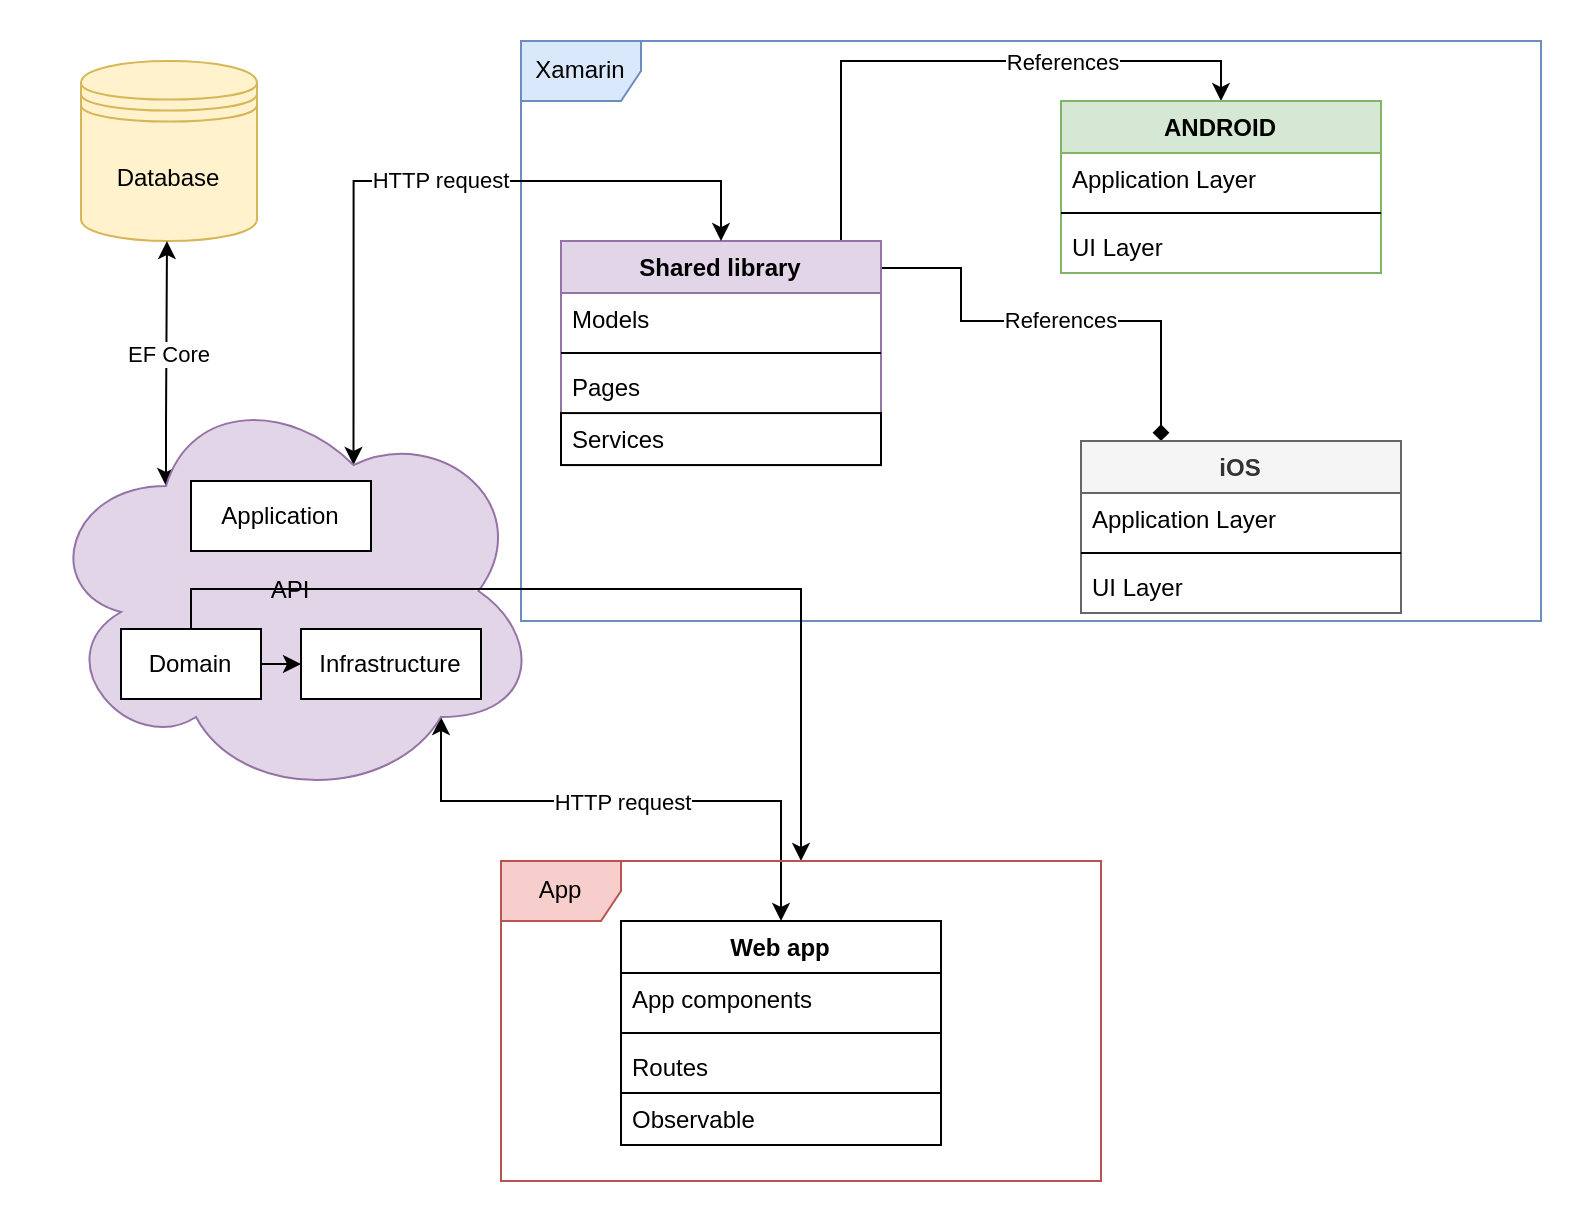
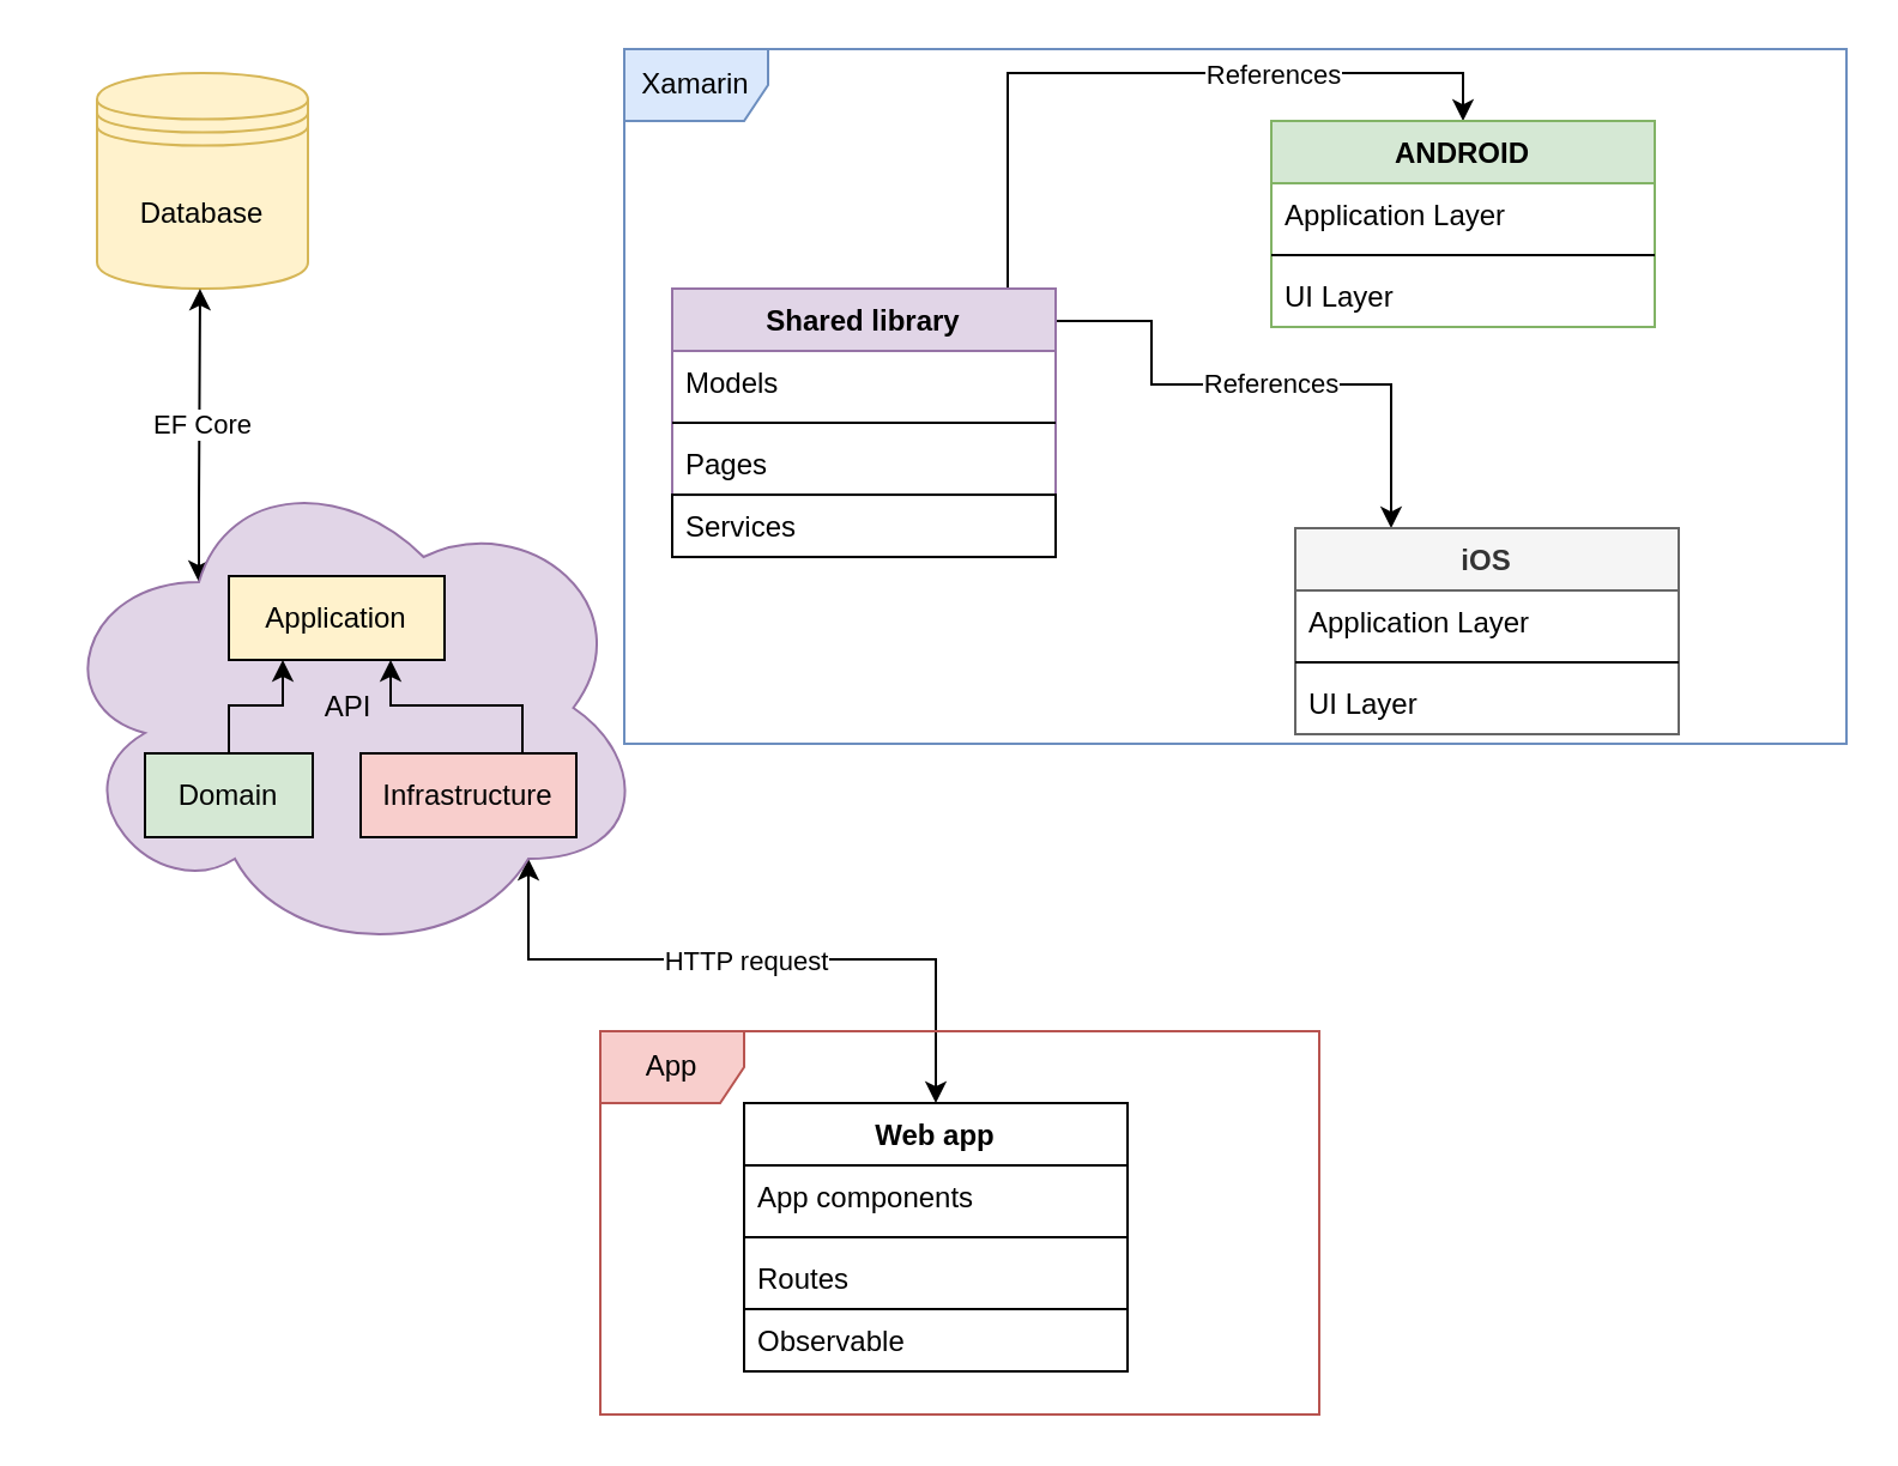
  <mxCell id="0" />
  <mxCell id="1" parent="0" />
  <mxCell id="2" value="Xamarin" style="shape=umlFrame;whiteSpace=wrap;html=1;strokeColor=#6c8ebf;fillColor=#dae8fc;" parent="1" vertex="1"><mxGeometry x="260" y="20" width="510" height="290" as="geometry" /></mxCell>
  <mxCell id="3" value="" style="edgeStyle=orthogonalEdgeStyle;rounded=0;orthogonalLoop=1;jettySize=auto;html=1;entryX=0.5;entryY=0;entryDx=0;entryDy=0;" parent="1" target="16" edge="1"><mxGeometry relative="1" as="geometry"><mxPoint x="420" y="120" as="sourcePoint" /><Array as="points"><mxPoint x="420" y="120" /><mxPoint x="420" y="30" /><mxPoint x="610" y="30" /></Array></mxGeometry></mxCell>
  <mxCell id="4" value="References" style="edgeLabel;html=1;align=center;verticalAlign=middle;resizable=0;points=[];" parent="3" vertex="1" connectable="0"><mxGeometry x="0.522" y="-1" relative="1" as="geometry"><mxPoint x="-28" y="-1" as="offset" /></mxGeometry></mxCell>
- <mxCell id="5" style="edgeStyle=orthogonalEdgeStyle;rounded=0;orthogonalLoop=1;jettySize=auto;html=1;exitX=1.002;exitY=0.12;exitDx=0;exitDy=0;entryX=0.25;entryY=0;entryDx=0;entryDy=0;exitPerimeter=0;endArrow=diamond;" parent="1" source="7" target="20" edge="1"><mxGeometry relative="1" as="geometry"><Array as="points"><mxPoint x="480" y="134" /><mxPoint x="480" y="160" /><mxPoint x="580" y="160" /></Array></mxGeometry></mxCell>
+ <mxCell id="5" style="edgeStyle=orthogonalEdgeStyle;rounded=0;orthogonalLoop=1;jettySize=auto;html=1;exitX=1.002;exitY=0.12;exitDx=0;exitDy=0;entryX=0.25;entryY=0;entryDx=0;entryDy=0;exitPerimeter=0;" parent="1" source="7" target="20" edge="1"><mxGeometry relative="1" as="geometry"><Array as="points"><mxPoint x="480" y="134" /><mxPoint x="480" y="160" /><mxPoint x="580" y="160" /></Array></mxGeometry></mxCell>
  <mxCell id="6" value="References" style="edgeLabel;html=1;align=center;verticalAlign=middle;resizable=0;points=[];" parent="5" vertex="1" connectable="0"><mxGeometry x="0.18" y="-2" relative="1" as="geometry"><mxPoint x="-17" y="-3" as="offset" /></mxGeometry></mxCell>
  <mxCell id="7" value="Shared library" style="swimlane;fontStyle=1;align=center;verticalAlign=top;childLayout=stackLayout;horizontal=1;startSize=26;horizontalStack=0;resizeParent=1;resizeParentMax=0;resizeLast=0;collapsible=1;marginBottom=0;fillColor=#e1d5e7;strokeColor=#9673a6;" parent="1" vertex="1"><mxGeometry x="280" y="120.04" width="160" height="112" as="geometry" /></mxCell>
  <mxCell id="8" value="Models" style="text;strokeColor=none;fillColor=none;align=left;verticalAlign=top;spacingLeft=4;spacingRight=4;overflow=hidden;rotatable=0;points=[[0,0.5],[1,0.5]];portConstraint=eastwest;" parent="7" vertex="1"><mxGeometry y="26" width="160" height="26" as="geometry" /></mxCell>
  <mxCell id="9" value="" style="line;strokeWidth=1;fillColor=none;align=left;verticalAlign=middle;spacingTop=-1;spacingLeft=3;spacingRight=3;rotatable=0;labelPosition=right;points=[];portConstraint=eastwest;" parent="7" vertex="1"><mxGeometry y="52" width="160" height="8" as="geometry" /></mxCell>
  <mxCell id="10" value="Pages" style="text;strokeColor=none;fillColor=none;align=left;verticalAlign=top;spacingLeft=4;spacingRight=4;overflow=hidden;rotatable=0;points=[[0,0.5],[1,0.5]];portConstraint=eastwest;" parent="7" vertex="1"><mxGeometry y="60" width="160" height="26" as="geometry" /></mxCell>
  <mxCell id="11" value="Services&#10;" style="text;strokeColor=default;fillColor=none;align=left;verticalAlign=top;spacingLeft=4;spacingRight=4;overflow=hidden;rotatable=0;points=[[0,0.5],[1,0.5]];portConstraint=eastwest;" parent="7" vertex="1"><mxGeometry y="86" width="160" height="26" as="geometry" /></mxCell>
- <mxCell id="12" style="edgeStyle=orthogonalEdgeStyle;rounded=0;orthogonalLoop=1;jettySize=auto;html=1;exitX=0.625;exitY=0.2;exitDx=0;exitDy=0;exitPerimeter=0;entryX=0.5;entryY=0;entryDx=0;entryDy=0;endArrow=classic;startArrow=classic;" parent="1" source="34" target="7" edge="1"><mxGeometry relative="1" as="geometry"><mxPoint x="206.25" y="222" as="sourcePoint" /><Array as="points"><mxPoint x="176" y="90" /><mxPoint x="360" y="90" /></Array></mxGeometry></mxCell>
- <mxCell id="13" value="HTTP request" style="edgeLabel;html=1;align=center;verticalAlign=middle;resizable=0;points=[];" parent="12" vertex="1" connectable="0"><mxGeometry x="0.277" y="-1" relative="1" as="geometry"><mxPoint x="-42" y="-2" as="offset" /></mxGeometry></mxCell>
  <mxCell id="14" style="edgeStyle=orthogonalEdgeStyle;rounded=0;orthogonalLoop=1;jettySize=auto;html=1;entryX=0.5;entryY=0;entryDx=0;entryDy=0;endArrow=classic;startArrow=classic;exitX=0.8;exitY=0.8;exitDx=0;exitDy=0;exitPerimeter=0;" parent="1" source="34" target="24" edge="1"><mxGeometry relative="1" as="geometry"><mxPoint x="260" y="290" as="sourcePoint" /><Array as="points"><mxPoint x="220" y="400" /><mxPoint x="390" y="400" /></Array></mxGeometry></mxCell>
  <mxCell id="15" value="HTTP request" style="edgeLabel;html=1;align=center;verticalAlign=middle;resizable=0;points=[];" parent="14" vertex="1" connectable="0"><mxGeometry x="-0.163" y="-2" relative="1" as="geometry"><mxPoint x="18" y="-2" as="offset" /></mxGeometry></mxCell>
  <mxCell id="16" value="ANDROID" style="swimlane;fontStyle=1;align=center;verticalAlign=top;childLayout=stackLayout;horizontal=1;startSize=26;horizontalStack=0;resizeParent=1;resizeParentMax=0;resizeLast=0;collapsible=1;marginBottom=0;strokeColor=#82b366;fillColor=#d5e8d4;" parent="1" vertex="1"><mxGeometry x="530" y="50.04" width="160" height="86" as="geometry" /></mxCell>
  <mxCell id="17" value="Application Layer" style="text;strokeColor=none;fillColor=none;align=left;verticalAlign=top;spacingLeft=4;spacingRight=4;overflow=hidden;rotatable=0;points=[[0,0.5],[1,0.5]];portConstraint=eastwest;" parent="16" vertex="1"><mxGeometry y="26" width="160" height="26" as="geometry" /></mxCell>
  <mxCell id="18" value="" style="line;strokeWidth=1;fillColor=none;align=left;verticalAlign=middle;spacingTop=-1;spacingLeft=3;spacingRight=3;rotatable=0;labelPosition=right;points=[];portConstraint=eastwest;" parent="16" vertex="1"><mxGeometry y="52" width="160" height="8" as="geometry" /></mxCell>
  <mxCell id="19" value="UI Layer" style="text;strokeColor=none;fillColor=none;align=left;verticalAlign=top;spacingLeft=4;spacingRight=4;overflow=hidden;rotatable=0;points=[[0,0.5],[1,0.5]];portConstraint=eastwest;" parent="16" vertex="1"><mxGeometry y="60" width="160" height="26" as="geometry" /></mxCell>
  <mxCell id="20" value="iOS" style="swimlane;fontStyle=1;align=center;verticalAlign=top;childLayout=stackLayout;horizontal=1;startSize=26;horizontalStack=0;resizeParent=1;resizeParentMax=0;resizeLast=0;collapsible=1;marginBottom=0;strokeColor=#666666;fillColor=#f5f5f5;fontColor=#333333;" parent="1" vertex="1"><mxGeometry x="540" y="220.04" width="160" height="86" as="geometry" /></mxCell>
  <mxCell id="21" value="Application Layer" style="text;strokeColor=none;fillColor=none;align=left;verticalAlign=top;spacingLeft=4;spacingRight=4;overflow=hidden;rotatable=0;points=[[0,0.5],[1,0.5]];portConstraint=eastwest;" parent="20" vertex="1"><mxGeometry y="26" width="160" height="26" as="geometry" /></mxCell>
  <mxCell id="22" value="" style="line;strokeWidth=1;fillColor=none;align=left;verticalAlign=middle;spacingTop=-1;spacingLeft=3;spacingRight=3;rotatable=0;labelPosition=right;points=[];portConstraint=eastwest;" parent="20" vertex="1"><mxGeometry y="52" width="160" height="8" as="geometry" /></mxCell>
  <mxCell id="23" value="UI Layer" style="text;strokeColor=none;fillColor=none;align=left;verticalAlign=top;spacingLeft=4;spacingRight=4;overflow=hidden;rotatable=0;points=[[0,0.5],[1,0.5]];portConstraint=eastwest;" parent="20" vertex="1"><mxGeometry y="60" width="160" height="26" as="geometry" /></mxCell>
  <mxCell id="24" value="Web app" style="swimlane;fontStyle=1;align=center;verticalAlign=top;childLayout=stackLayout;horizontal=1;startSize=26;horizontalStack=0;resizeParent=1;resizeParentMax=0;resizeLast=0;collapsible=1;marginBottom=0;strokeColor=default;" parent="1" vertex="1"><mxGeometry x="310" y="460" width="160" height="112" as="geometry" /></mxCell>
  <mxCell id="25" value="App components" style="text;strokeColor=none;fillColor=none;align=left;verticalAlign=top;spacingLeft=4;spacingRight=4;overflow=hidden;rotatable=0;points=[[0,0.5],[1,0.5]];portConstraint=eastwest;" parent="24" vertex="1"><mxGeometry y="26" width="160" height="26" as="geometry" /></mxCell>
  <mxCell id="26" value="" style="line;strokeWidth=1;fillColor=none;align=left;verticalAlign=middle;spacingTop=-1;spacingLeft=3;spacingRight=3;rotatable=0;labelPosition=right;points=[];portConstraint=eastwest;" parent="24" vertex="1"><mxGeometry y="52" width="160" height="8" as="geometry" /></mxCell>
  <mxCell id="27" value="Routes" style="text;strokeColor=none;fillColor=none;align=left;verticalAlign=top;spacingLeft=4;spacingRight=4;overflow=hidden;rotatable=0;points=[[0,0.5],[1,0.5]];portConstraint=eastwest;" parent="24" vertex="1"><mxGeometry y="60" width="160" height="26" as="geometry" /></mxCell>
  <mxCell id="28" value="Observable" style="text;strokeColor=default;fillColor=none;align=left;verticalAlign=top;spacingLeft=4;spacingRight=4;overflow=hidden;rotatable=0;points=[[0,0.5],[1,0.5]];portConstraint=eastwest;" parent="24" vertex="1"><mxGeometry y="86" width="160" height="26" as="geometry" /></mxCell>
  <mxCell id="29" value="Database" style="shape=datastore;whiteSpace=wrap;html=1;strokeColor=#d6b656;fillColor=#fff2cc;" parent="1" vertex="1"><mxGeometry x="40" y="30.04" width="88" height="90" as="geometry" /></mxCell>
  <mxCell id="30" style="endArrow=classic;startArrow=classic;edgeStyle=orthogonalEdgeStyle;rounded=0;orthogonalLoop=1;jettySize=auto;html=1;exitX=0.25;exitY=0.25;exitDx=0;exitDy=0;exitPerimeter=0;entryX=0.5;entryY=1;entryDx=0;entryDy=0;" parent="1" source="34" edge="1"><mxGeometry relative="1" as="geometry"><mxPoint x="81.5" y="242.5" as="sourcePoint" /><mxPoint x="83" y="120.04" as="targetPoint" /><Array as="points"><mxPoint x="83" y="211" /><mxPoint x="83" y="211" /></Array></mxGeometry></mxCell>
  <mxCell id="31" value="EF Core" style="edgeLabel;html=1;align=center;verticalAlign=middle;resizable=0;points=[];" parent="30" vertex="1" connectable="0"><mxGeometry x="-0.186" y="4" relative="1" as="geometry"><mxPoint x="5" y="-16" as="offset" /></mxGeometry></mxCell>
  <mxCell id="32" value="" style="group" parent="1" vertex="1" connectable="0"><mxGeometry x="20" y="190" width="250" height="210" as="geometry" /></mxCell>
  <mxCell id="33" value="" style="group" parent="32" vertex="1" connectable="0"><mxGeometry width="250" height="210" as="geometry" /></mxCell>
  <mxCell id="34" value="API" style="ellipse;shape=cloud;whiteSpace=wrap;html=1;strokeColor=#9673a6;fillColor=#e1d5e7;" parent="33" vertex="1"><mxGeometry width="250" height="210" as="geometry" /></mxCell>
  <mxCell id="35" value="" style="group" parent="33" vertex="1" connectable="0"><mxGeometry x="40" y="50" width="180" height="109" as="geometry" /></mxCell>
- <mxCell id="36" value="Application" style="rounded=0;whiteSpace=wrap;html=1;strokeColor=default;" parent="35" vertex="1"><mxGeometry x="35" width="90" height="35" as="geometry" /></mxCell>
- <mxCell id="37" style="edgeStyle=orthogonalEdgeStyle;rounded=0;orthogonalLoop=1;jettySize=auto;html=1;exitX=0.5;exitY=0;exitDx=0;exitDy=0;" parent="35" source="38" target="42" edge="1"><mxGeometry relative="1" as="geometry" /></mxCell>
- <mxCell id="38" value="Domain" style="rounded=0;whiteSpace=wrap;html=1;strokeColor=default;" parent="35" vertex="1"><mxGeometry y="74" width="70" height="35" as="geometry" /></mxCell>
- <mxCell id="40" value="Infrastructure" style="rounded=0;whiteSpace=wrap;html=1;strokeColor=default;" parent="35" vertex="1"><mxGeometry x="90" y="74" width="90" height="35" as="geometry" /></mxCell>
- <mxCell id="41" style="edgeStyle=orthogonalEdgeStyle;rounded=0;orthogonalLoop=1;jettySize=auto;html=1;exitX=1;exitY=0.5;exitDx=0;exitDy=0;entryX=0;entryY=0.5;entryDx=0;entryDy=0;" parent="35" source="38" target="40" edge="1"><mxGeometry relative="1" as="geometry" /></mxCell>
+ <mxCell id="36" value="Application" style="rounded=0;whiteSpace=wrap;html=1;strokeColor=default;fillColor=#fff2cc;" parent="35" vertex="1"><mxGeometry x="35" width="90" height="35" as="geometry" /></mxCell>
+ <mxCell id="37" style="edgeStyle=orthogonalEdgeStyle;rounded=0;orthogonalLoop=1;jettySize=auto;html=1;exitX=0.5;exitY=0;exitDx=0;exitDy=0;entryX=0.25;entryY=1;entryDx=0;entryDy=0;" parent="35" source="38" target="36" edge="1"><mxGeometry relative="1" as="geometry" /></mxCell>
+ <mxCell id="38" value="Domain" style="rounded=0;whiteSpace=wrap;html=1;strokeColor=default;fillColor=#d5e8d4;" parent="35" vertex="1"><mxGeometry y="74" width="70" height="35" as="geometry" /></mxCell>
+ <mxCell id="39" style="edgeStyle=orthogonalEdgeStyle;rounded=0;orthogonalLoop=1;jettySize=auto;html=1;exitX=0.75;exitY=0;exitDx=0;exitDy=0;entryX=0.75;entryY=1;entryDx=0;entryDy=0;" parent="35" source="40" target="36" edge="1"><mxGeometry relative="1" as="geometry" /></mxCell>
+ <mxCell id="40" value="Infrastructure" style="rounded=0;whiteSpace=wrap;html=1;strokeColor=default;fillColor=#f8cecc;" parent="35" vertex="1"><mxGeometry x="90" y="74" width="90" height="35" as="geometry" /></mxCell>
  <mxCell id="42" value="App" style="shape=umlFrame;whiteSpace=wrap;html=1;strokeColor=#b85450;fillColor=#f8cecc;" parent="1" vertex="1"><mxGeometry x="250" y="430" width="300" height="160" as="geometry" /></mxCell>
